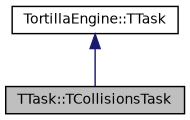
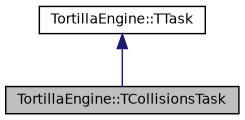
  digraph {
    node [color=black fontname=Helvetica fontsize=10 shape=record style=filled]
-   n1 [fillcolor=grey75 fontcolor=black height=0.2 label="TTask::TCollisionsTask" width=0.4]
+   n1 [fillcolor=grey75 fontcolor=black height=0.2 label="TortillaEngine::TCollisionsTask" width=0.4]
    n2 [fillcolor=white height=0.2 label="TortillaEngine::TTask" width=0.4]
    n2 -> n1 [color=midnightblue dir=back fontname=Helvetica fontsize=10 labelfontname=Helvetica labelfontsize=10 style=solid]
  }
